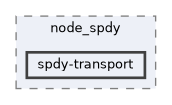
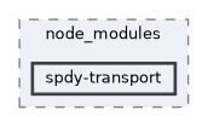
  digraph {
    compound=true
    n1 [color=grey25 fillcolor="#edf0f7" fontname=Helvetica fontsize=10 height=0.2 label="spdy-transport" shape=box style="filled,bold" width=0.4]
    subgraph cluster_1 {
      bgcolor="#edf0f7"
      fontname=Helvetica
      fontsize=10
-     label=node_spdy
+     label=node_modules
      pencolor=grey50
      style="filled,dashed"
      n1
    }
  }
